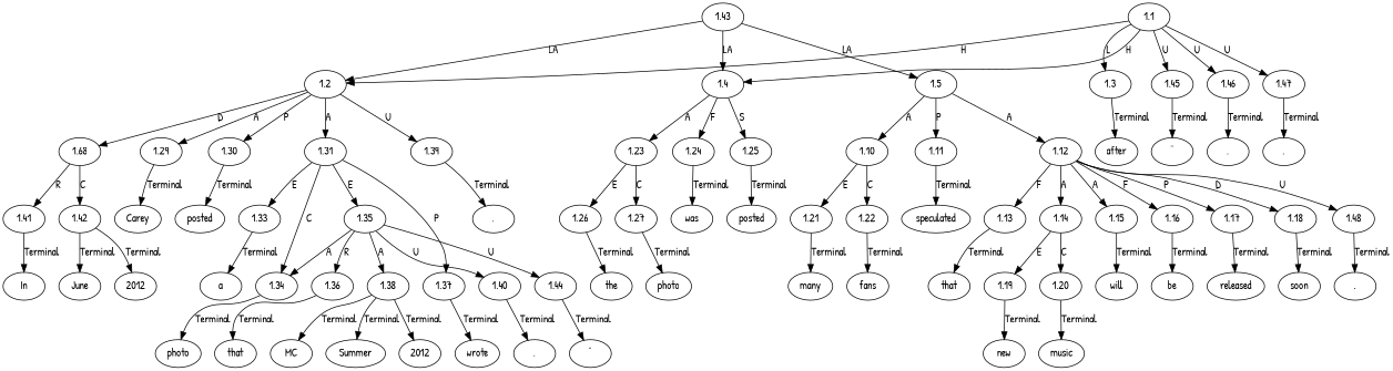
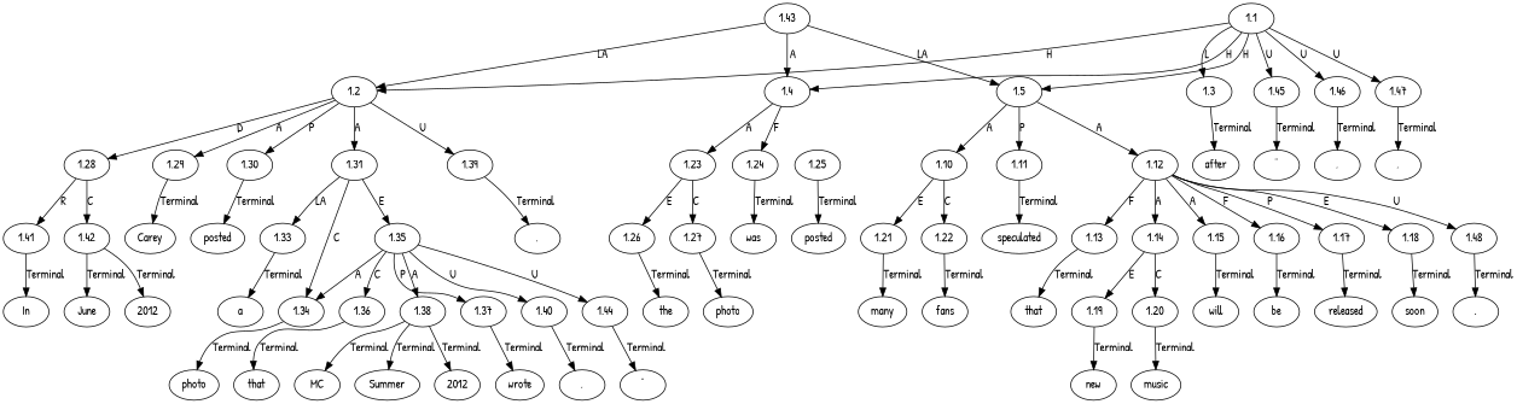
  digraph {
    fontname="Patrick Hand"
    node [fontname="Patrick Hand" ordering=out]
    edge [fontname="Patrick Hand" ordering=out]
    n1 [label=In]
    n2 [label=wrote]
    n3 [label=","]
    n4 [label="\""]
    n5 [label=MC]
    n6 [label=Summer]
    n7 [label=2012]
    n8 [label="\""]
    n9 [label=","]
    n10 [label=after]
    n11 [label=the]
    n12 [label=June]
    n13 [label=photo]
    n14 [label=was]
    n15 [label=posted]
    n16 [label=","]
    n17 [label=many]
    n18 [label=fans]
    n19 [label=speculated]
    n20 [label=that]
    n21 [label=new]
    n22 [label=music]
    n23 [label=2012]
    n24 [label=will]
    n25 [label=be]
    n26 [label=released]
    n27 [label=soon]
    n28 [label="."]
    n29 [label=","]
    n30 [label=Carey]
    n31 [label=posted]
    n32 [label=a]
    n33 [label=photo]
    n34 [label=that]
    n35 [label=1.1]
    n36 [label=1.2]
    n37 [label=1.3]
    n38 [label=1.4]
    n39 [label=1.5]
    n40 [label=1.45]
    n41 [label=1.46]
    n42 [label=1.47]
-   n43 [label=1.68]
+   n43 [label=1.28]
    n44 [label=1.29]
    n45 [label=1.30]
    n46 [label=1.31]
    n47 [label=1.39]
    n48 [label=1.23]
    n49 [label=1.24]
    n50 [label=1.25]
    n51 [label=1.10]
    n52 [label=1.11]
    n53 [label=1.12]
    n54 [label=1.41]
    n55 [label=1.42]
    n56 [label=1.33]
    n57 [label=1.34]
    n58 [label=1.35]
    n59 [label=1.26]
    n60 [label=1.27]
    n61 [label=1.21]
    n62 [label=1.22]
    n63 [label=1.13]
    n64 [label=1.14]
    n65 [label=1.15]
    n66 [label=1.16]
    n67 [label=1.17]
    n68 [label=1.18]
    n69 [label=1.48]
    n70 [label=1.19]
    n71 [label=1.20]
    n72 [label=1.36]
    n73 [label=1.37]
    n74 [label=1.38]
    n75 [label=1.40]
    n76 [label=1.44]
    n77 [label=1.43]
    n35 -> n36 [label=H]
    n35 -> n37 [label=L]
    n35 -> n38 [label=H]
+   n35 -> n39 [label=H]
    n35 -> n40 [label=U]
    n35 -> n41 [label=U]
    n35 -> n42 [label=U]
    n36 -> n43 [label=D]
    n36 -> n44 [label=A]
    n36 -> n45 [label=P]
    n36 -> n46 [label=A]
    n36 -> n47 [label=U]
    n37 -> n10 [label=Terminal]
    n38 -> n48 [label=A]
    n38 -> n49 [label=F]
-   n38 -> n50 [label=S]
    n39 -> n51 [label=A]
    n39 -> n52 [label=P]
    n39 -> n53 [label=A]
    n40 -> n8 [label=Terminal]
    n41 -> n9 [label=Terminal]
    n42 -> n16 [label=Terminal]
    n43 -> n54 [label=R]
    n43 -> n55 [label=C]
    n44 -> n30 [label=Terminal]
    n45 -> n31 [label=Terminal]
-   n46 -> n56 [label=E]
+   n46 -> n56 [label=LA]
    n46 -> n57 [label=C]
    n46 -> n58 [label=E]
    n47 -> n29 [label=Terminal]
    n48 -> n59 [label=E]
    n48 -> n60 [label=C]
    n49 -> n14 [label=Terminal]
    n50 -> n15 [label=Terminal]
    n51 -> n61 [label=E]
    n51 -> n62 [label=C]
    n52 -> n19 [label=Terminal]
    n53 -> n63 [label=F]
    n53 -> n64 [label=A]
    n53 -> n65 [label=A]
    n53 -> n66 [label=F]
    n53 -> n67 [label=P]
-   n53 -> n68 [label=D]
+   n53 -> n68 [label=E]
    n53 -> n69 [label=U]
    n54 -> n1 [label=Terminal]
    n55 -> n12 [label=Terminal]
    n55 -> n23 [label=Terminal]
    n56 -> n32 [label=Terminal]
    n57 -> n33 [label=Terminal]
    n58 -> n57 [label=A]
-   n58 -> n72 [label=R]
-   n46 -> n73 [label=P]
+   n58 -> n72 [label=C]
+   n58 -> n73 [label=P]
    n58 -> n74 [label=A]
    n58 -> n75 [label=U]
    n58 -> n76 [label=U]
    n59 -> n11 [label=Terminal]
    n60 -> n13 [label=Terminal]
    n61 -> n17 [label=Terminal]
    n62 -> n18 [label=Terminal]
    n63 -> n20 [label=Terminal]
    n64 -> n70 [label=E]
    n64 -> n71 [label=C]
    n65 -> n24 [label=Terminal]
    n66 -> n25 [label=Terminal]
    n67 -> n26 [label=Terminal]
    n68 -> n27 [label=Terminal]
    n69 -> n28 [label=Terminal]
    n70 -> n21 [label=Terminal]
    n71 -> n22 [label=Terminal]
    n72 -> n34 [label=Terminal]
    n73 -> n2 [label=Terminal]
    n74 -> n5 [label=Terminal]
    n74 -> n6 [label=Terminal]
    n74 -> n7 [label=Terminal]
    n75 -> n3 [label=Terminal]
    n76 -> n4 [label=Terminal]
    n77 -> n36 [label=LA]
-   n77 -> n38 [label=LA]
+   n77 -> n38 [label=A]
    n77 -> n39 [label=LA]
  }
